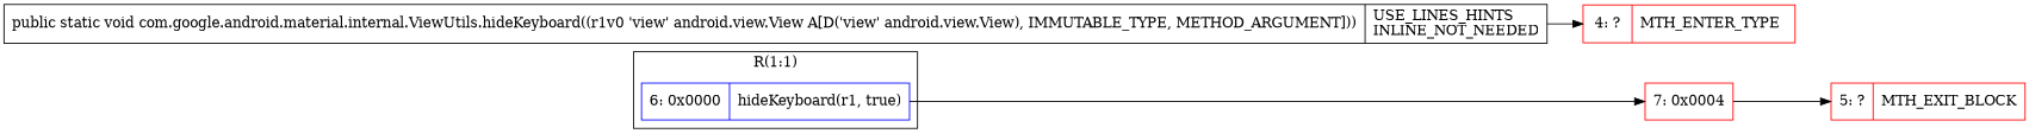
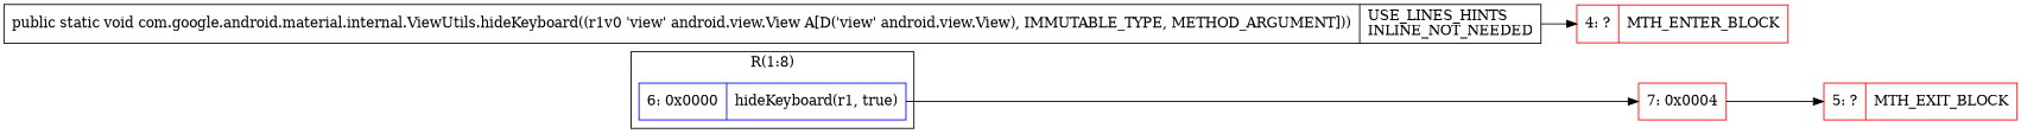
  digraph {
    rankdir=LR
    node [color=red shape=record]
    n1 [color=blue label="{6\:\ 0x0000|hideKeyboard(r1, true)\l}"]
    n2 [label="{7\:\ 0x0004}"]
    n3 [label="{5\:\ ?|MTH_EXIT_BLOCK\l}"]
-   n4 [label="{4\:\ ?|MTH_ENTER_TYPE\l}"]
+   n4 [label="{4\:\ ?|MTH_ENTER_BLOCK\l}"]
    n5 [label="{public static void com.google.android.material.internal.ViewUtils.hideKeyboard((r1v0 'view' android.view.View A[D('view' android.view.View), IMMUTABLE_TYPE, METHOD_ARGUMENT]))  | USE_LINES_HINTS\lINLINE_NOT_NEEDED\l}" color=""]
    subgraph cluster_1 {
-     label="R(1:1)"
+     label="R(1:8)"
      n1
    }
    n1 -> n2
    n2 -> n3
    n5 -> n4
  }
